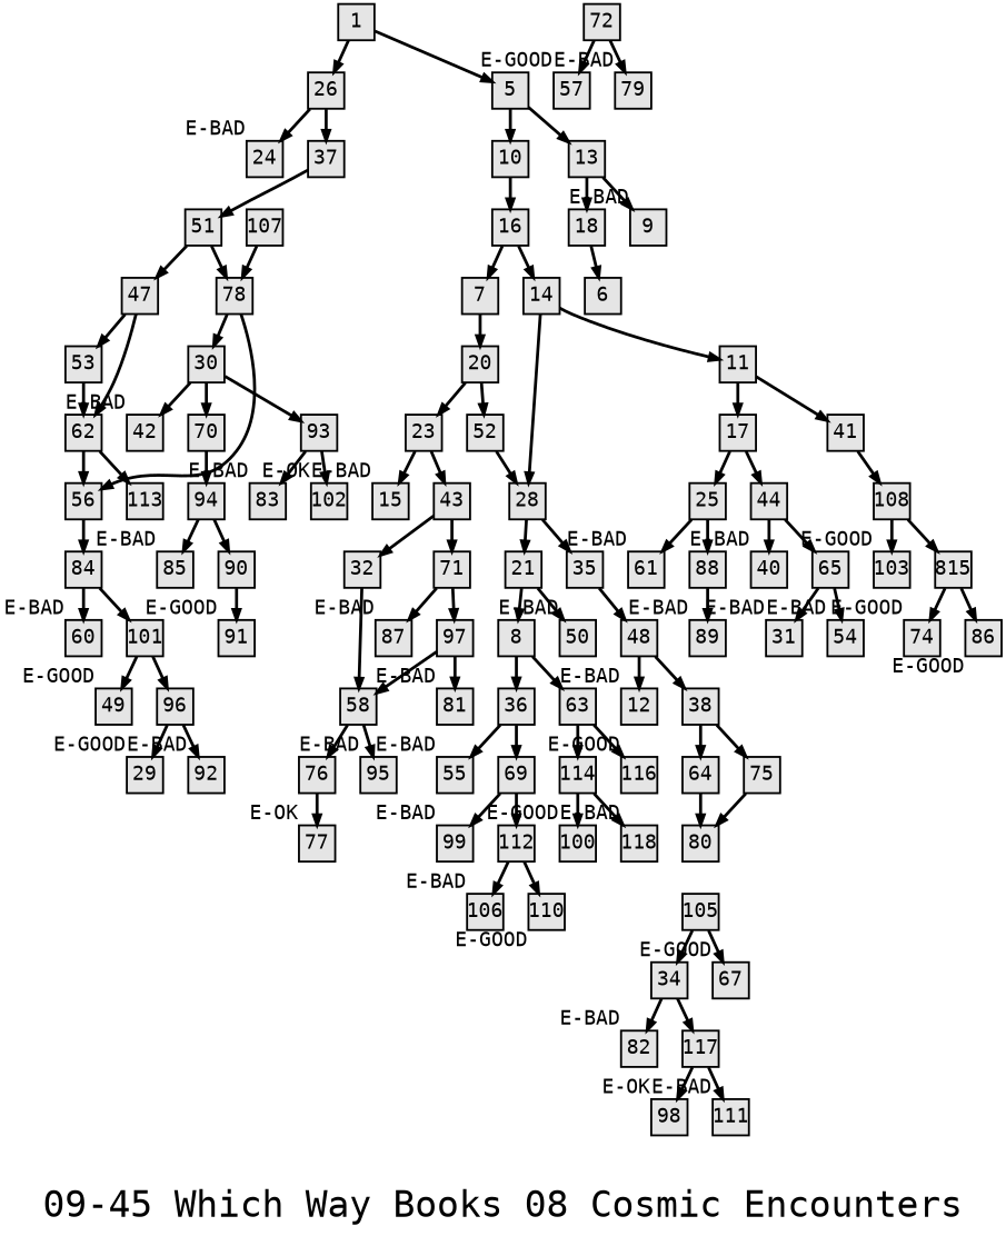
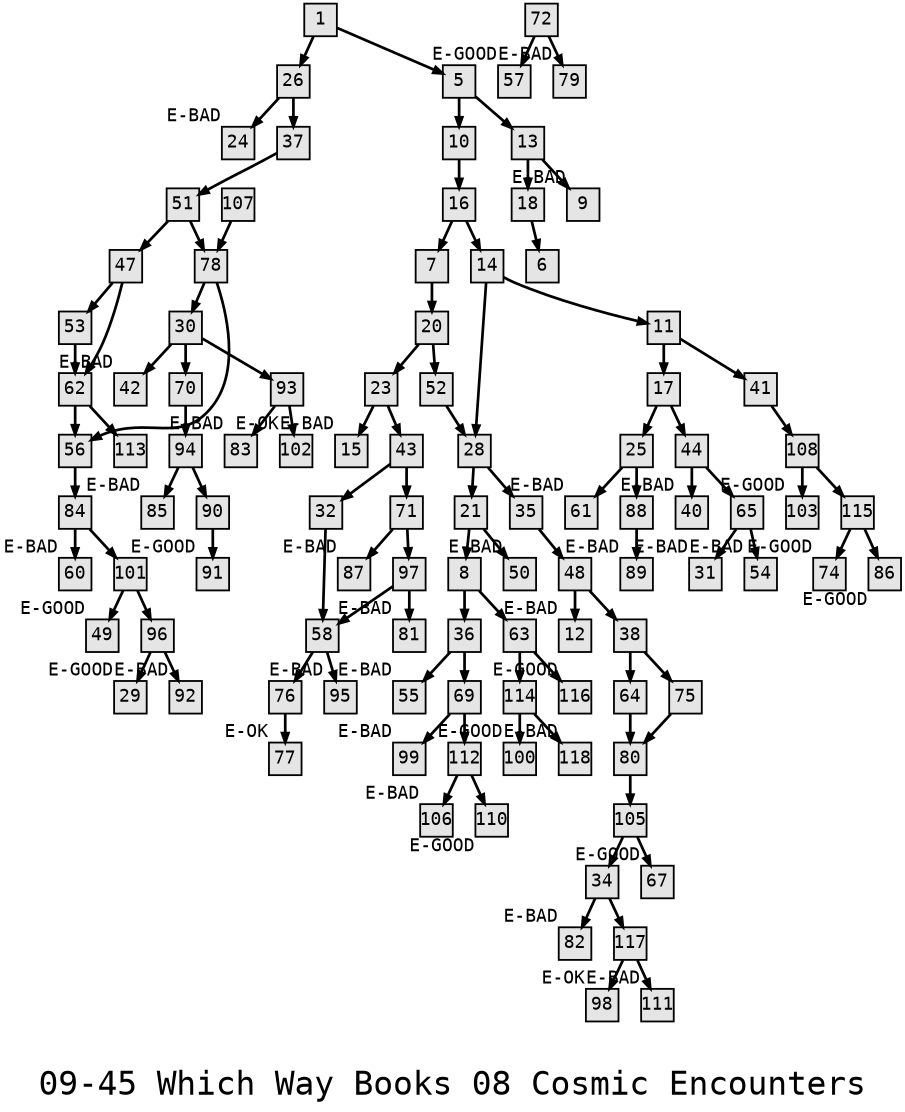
  digraph {
    fontname="DejaVu Sans Mono"
    fontsize=36
    label="09-45 Which Way Books 08 Cosmic Encounters"
    nodesep=0.35
    ordering=out
    rankdir=TB
    ranksep=0.45
    node [fillcolor=grey90 fixedsize=true fontname="DejaVu Sans Mono" fontsize=20 labelfloat=true margin="0,0" penwidth=2 regular=true shape=rect style=filled]
    edge [fontname="DejaVu Sans Mono" fontsize=12 labelfloat=true penwidth=3]
    1
    26
    5
    24 [xlabel="E-BAD"]
    37
    10
    13
    51
    16
    18
    9 [xlabel="E-BAD"]
    7
    14
    6
    20
    23
    52
    15 [xlabel="E-BAD"]
    43
    28
    8
    36
    63
    55 [xlabel="E-BAD"]
    69
    114
    116 [xlabel="E-GOOD"]
    99 [xlabel="E-BAD"]
    112
    100 [xlabel="E-GOOD"]
    118 [xlabel="E-BAD"]
    11
    17
    41
    25
    44
    108
    61 [xlabel="E-BAD"]
    88
    40 [xlabel="E-BAD"]
    65
    103 [xlabel="E-GOOD"]
-   115 [label=815]
+   115
    12 [xlabel="E-BAD"]
    21
    35
    50 [xlabel="E-BAD"]
    48
    89 [xlabel="E-BAD"]
    31 [xlabel="E-BAD"]
    54 [xlabel="E-BAD"]
    32
    71
    58
    87 [xlabel="E-BAD"]
    97
    47
    78
    38
    29 [xlabel="E-GOOD"]
    42 [xlabel="E-BAD"]
    30
    70
    93
    94
    83 [xlabel="E-BAD"]
    102 [xlabel="E-OK"]
    85 [xlabel="E-BAD"]
    90
    76
    95 [xlabel="E-BAD"]
    77 [xlabel="E-OK"]
    82 [xlabel="E-BAD"]
    34
    117
    98 [xlabel="E-OK"]
    111 [xlabel="E-BAD"]
    64
    75
    106 [xlabel="E-BAD"]
    110 [xlabel="E-GOOD"]
    53
    62
    56
    80
    105
    74 [xlabel="E-GOOD"]
    86 [xlabel="E-GOOD"]
    81 [xlabel="E-BAD"]
    113
    107
    49 [xlabel="E-GOOD"]
    84
    60 [xlabel="E-BAD"]
    101
    96
    57 [xlabel="E-GOOD"]
    72
    79 [xlabel="E-BAD"]
    67 [xlabel="E-GOOD"]
    91 [xlabel="E-GOOD"]
    92 [xlabel="E-BAD"]
    1 -> 26
    1 -> 5
    26 -> 24
    26 -> 37
    5 -> 10
    5 -> 13
    37 -> 51
    10 -> 16
    13 -> 18
    13 -> 9
    51 -> 47
    51 -> 78
    16 -> 7
    16 -> 14
    18 -> 6
    7 -> 20
    14 -> 28
    14 -> 11
    20 -> 23
    20 -> 52
    23 -> 15
    23 -> 43
    52 -> 28
    43 -> 32
    43 -> 71
    28 -> 21
    28 -> 35
    8 -> 36
    8 -> 63
    36 -> 55
    36 -> 69
    63 -> 114
    63 -> 116
    69 -> 99
    69 -> 112
    114 -> 100
    114 -> 118
    112 -> 106
    112 -> 110
    11 -> 17
    11 -> 41
    17 -> 25
    17 -> 44
    41 -> 108
    25 -> 61
    25 -> 88
    44 -> 40
    44 -> 65
    108 -> 103
    108 -> 115
    88 -> 89
    65 -> 31
    65 -> 54
    115 -> 74
    115 -> 86
    21 -> 8
    21 -> 50
    35 -> 48
    48 -> 12
    48 -> 38
    32 -> 58
    71 -> 87
    71 -> 97
    58 -> 76
    58 -> 95
    97 -> 58
    97 -> 81
    47 -> 53
    47 -> 62
    78 -> 30
    78 -> 56
    38 -> 64
    38 -> 75
    30 -> 42
    30 -> 70
    30 -> 93
    70 -> 94
    93 -> 83
    93 -> 102
    94 -> 85
    94 -> 90
    90 -> 91
    76 -> 77
    34 -> 82
    34 -> 117
    117 -> 98
    117 -> 111
    64 -> 80
    75 -> 80
    53 -> 62
    62 -> 56
    62 -> 113
    56 -> 84
+   80 -> 105
    105 -> 34
    105 -> 67
    107 -> 78
    84 -> 60
    84 -> 101
    101 -> 49
    101 -> 96
    96 -> 29
    96 -> 92
    72 -> 57
    72 -> 79
  }
